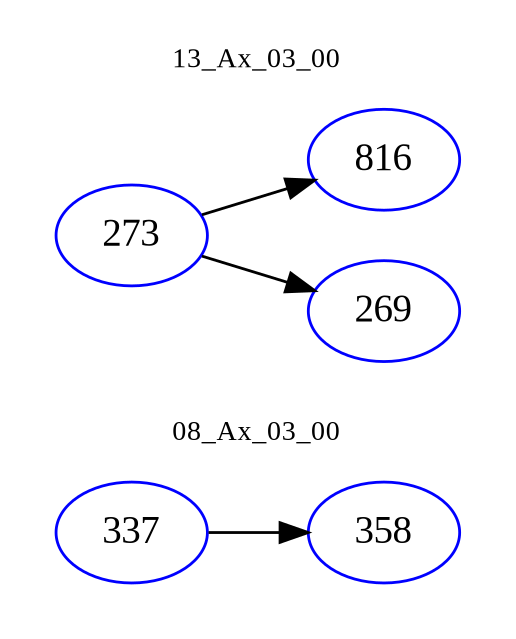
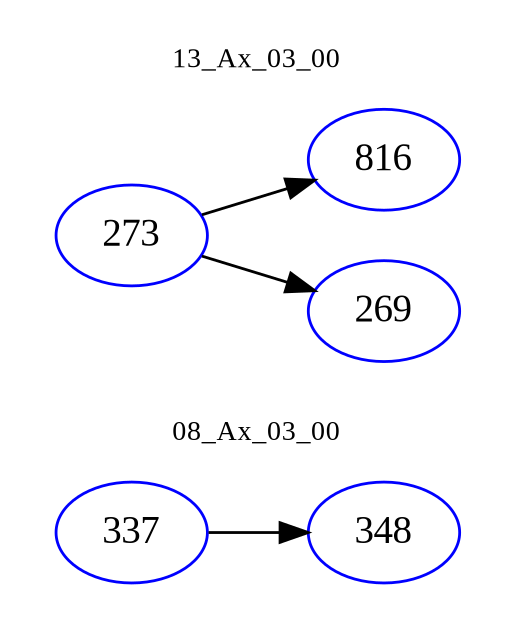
  digraph {
    fontname="Liberation Serif"
    rankdir=LR
    node [color=blue fontname="Liberation Serif"]
    edge [color=black fontname="Liberation Serif"]
    n1 [label=337]
-   n2 [label=358]
+   n2 [label=348]
    n3 [label=273]
    n4 [label=269]
    n5 [label=816]
    subgraph cluster_1 {
      color=white
      fontsize=10
      label="08_Ax_03_00"
      n1
      n2
    }
    subgraph cluster_2 {
      color=white
      fontsize=10
      label="13_Ax_03_00"
      n3
      n4
      n5
    }
    n1 -> n2
    n3 -> n4
    n3 -> n5
  }
